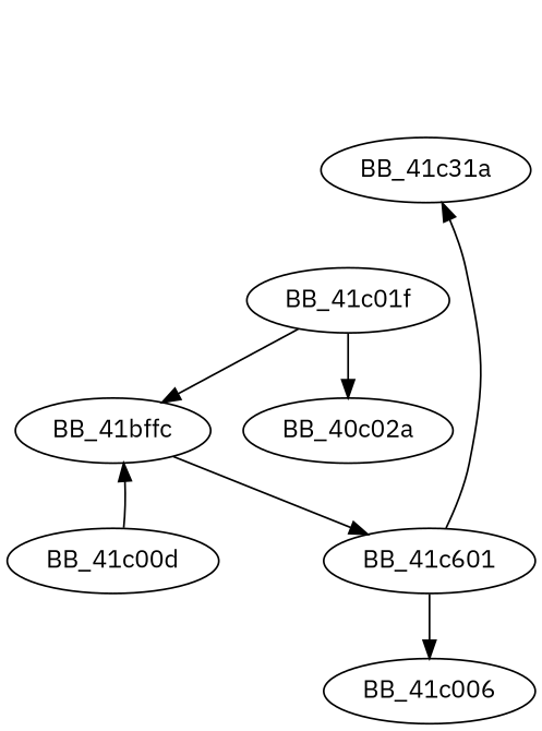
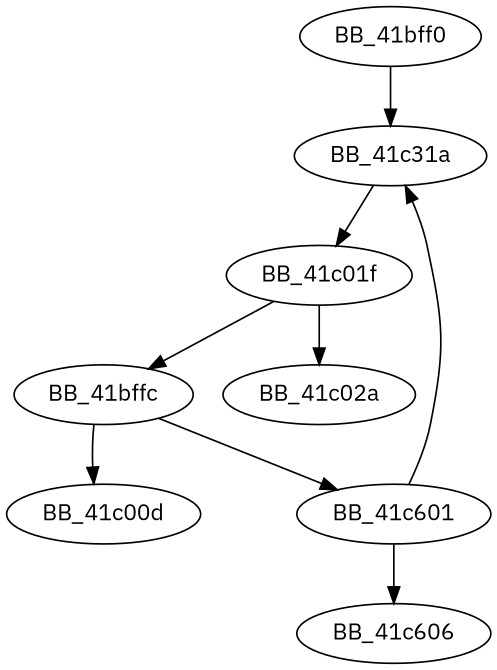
  digraph {
    fontname="IBM Plex Sans"
    node [fontname="IBM Plex Sans"]
    edge [fontname="IBM Plex Sans"]
    n1 [label=BB_41c31a]
+   BB_41bff0
    n3 [label=BB_41c601]
    BB_41bffc
    BB_41c00d
    BB_41c01f
-   BB_41c006
-   BB_41c02a [label=BB_40c02a]
+   BB_41c006 [label=BB_41c606]
+   BB_41c02a
+   n1 -> BB_41c01f
+   BB_41bff0 -> n1
    n3 -> n1
    n3 -> BB_41c006
    BB_41bffc -> n3
-   BB_41c00d -> BB_41bffc
+   BB_41bffc -> BB_41c00d
    BB_41c01f -> BB_41bffc
    BB_41c01f -> BB_41c02a
  }
